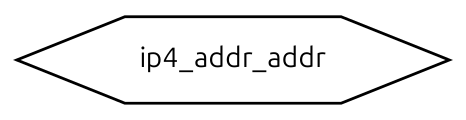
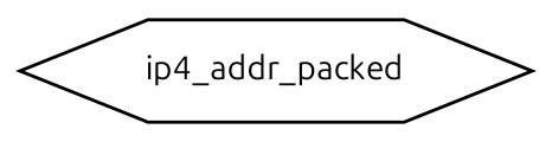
  digraph {
    rankdir=LR
    fontname=Ubuntu
-   n1 [color=black fillcolor=white fontname=Ubuntu fontsize=10 height=0.2 label=ip4_addr_addr shape=hexagon style=filled width=0.4]
+   n1 [color=black fillcolor=white fontname=Ubuntu fontsize=10 height=0.2 label=ip4_addr_packed shape=hexagon style=filled width=0.4]
  }
